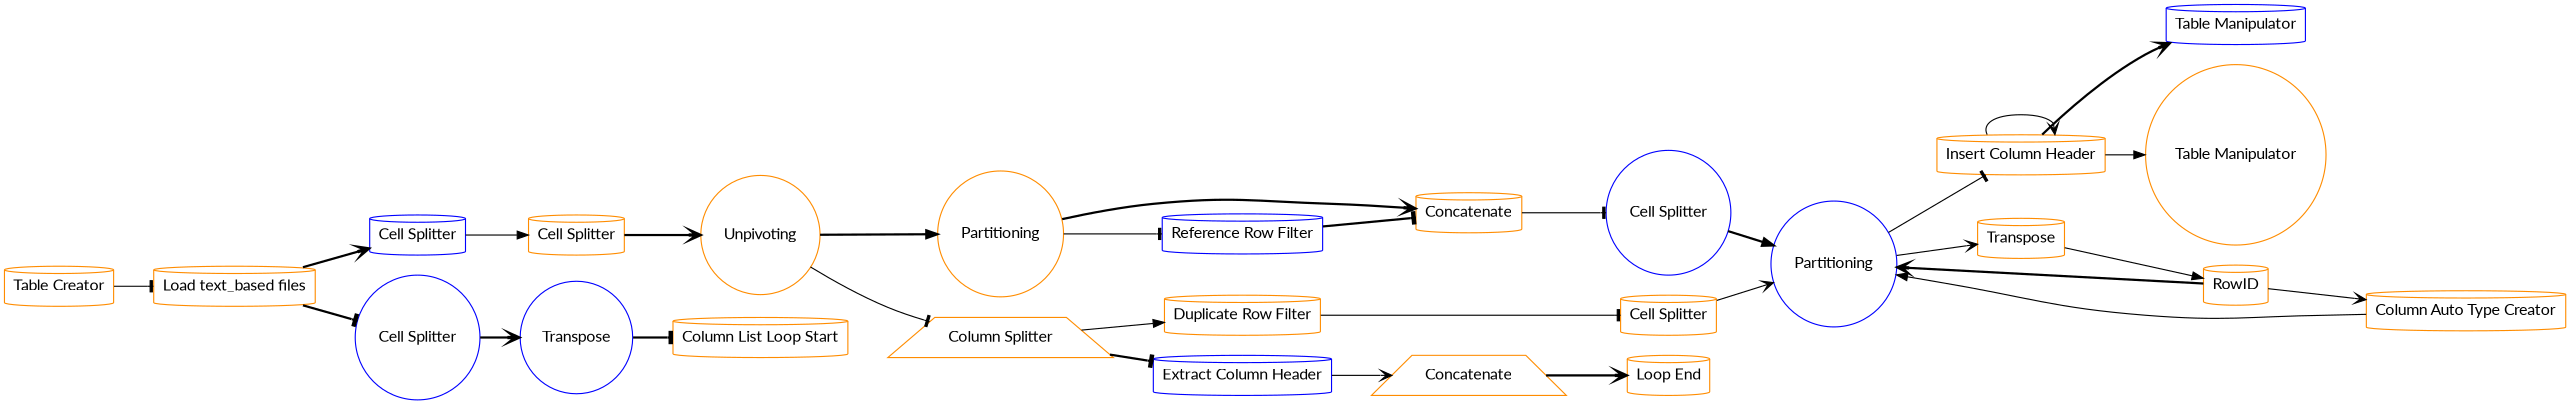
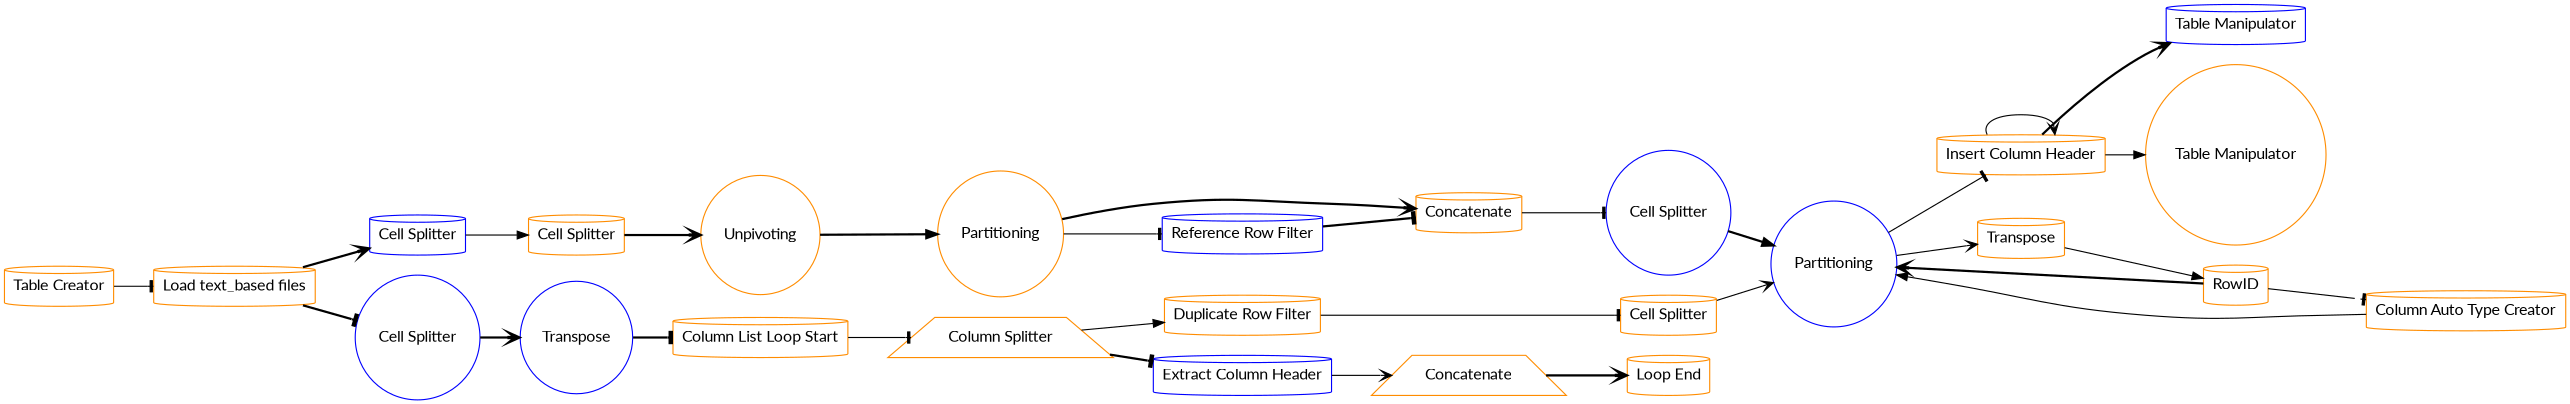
  digraph {
    fontname=Lato
    rankdir=LR
    node [color=darkorange fontname=Lato shape=cylinder]
    edge [arrowhead=vee fontname=Lato style=solid]
    n1 [label=Concatenate]
    n2 [color=blue label="Cell Splitter" shape=circle]
    n3 [color=blue label=Partitioning shape=circle]
    n4 [label="Insert Column Header"]
    n5 [label=Transpose]
    n6 [label="Table Creator"]
    n7 [label="Load text_based files"]
    n8 [color=blue label="Cell Splitter"]
    n9 [color=blue label="Cell Splitter" shape=circle]
    n10 [label="Cell Splitter"]
    n11 [color=blue label=Transpose shape=circle]
    n12 [label=Unpivoting shape=circle]
    n13 [label=Partitioning shape=circle]
    n14 [label=RowID]
    n15 [label="Column Auto Type Creator"]
    n16 [color=blue label="Table Manipulator"]
    n17 [label="Table Manipulator" shape=circle]
    n18 [label="Column List Loop Start"]
    n19 [label="Loop End"]
    n20 [label="Duplicate Row Filter"]
    n21 [label="Cell Splitter"]
    n22 [color=blue label="Reference Row Filter"]
    n23 [label=Concatenate shape=trapezium]
    n24 [label="Column Splitter" shape=trapezium]
    n25 [color=blue label="Extract Column Header"]
    n1 -> n2 [arrowhead=tee]
    n2 -> n3 [arrowhead=normal style=bold]
    n3 -> n4 [arrowhead=tee]
    n3 -> n5
    n4 -> n4
    n4 -> n16 [style=bold]
    n4 -> n17 [arrowhead=normal]
    n5 -> n14 [arrowhead=normal]
    n6 -> n7 [arrowhead=tee]
    n7 -> n8 [style=bold]
    n7 -> n9 [arrowhead=tee style=bold]
    n8 -> n10 [arrowhead=normal]
    n9 -> n11 [style=bold]
    n10 -> n12 [style=bold]
    n11 -> n18 [arrowhead=tee style=bold]
    n12 -> n13 [arrowhead=normal style=bold]
    n13 -> n1 [style=bold]
    n13 -> n22 [arrowhead=tee]
    n14 -> n3 [style=bold]
-   n14 -> n15
+   n14 -> n15 [arrowhead=tee]
    n15 -> n3 [arrowhead=normal]
-   n12 -> n24 [arrowhead=tee]
+   n18 -> n24 [arrowhead=tee]
    n20 -> n21 [arrowhead=tee]
    n21 -> n3
    n22 -> n1 [arrowhead=tee style=bold]
    n23 -> n19 [style=bold]
    n24 -> n20 [arrowhead=normal]
    n24 -> n25 [arrowhead=tee style=bold]
    n25 -> n23
  }
